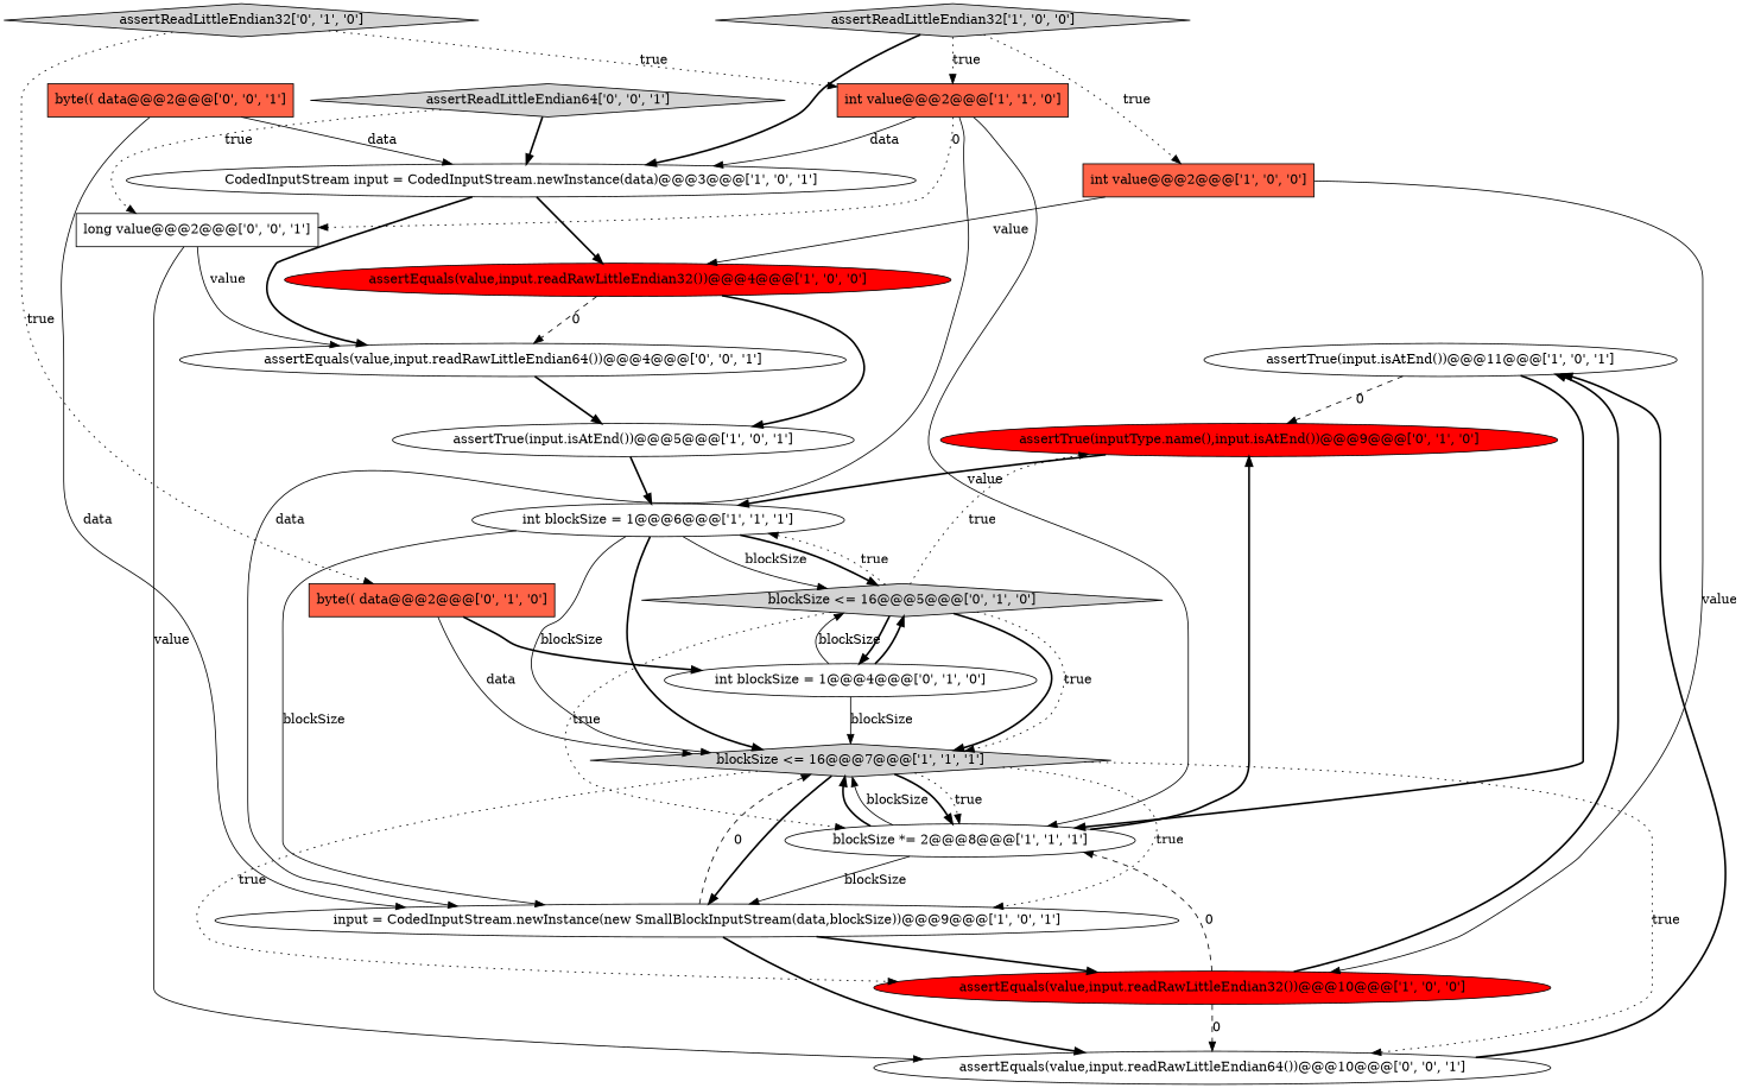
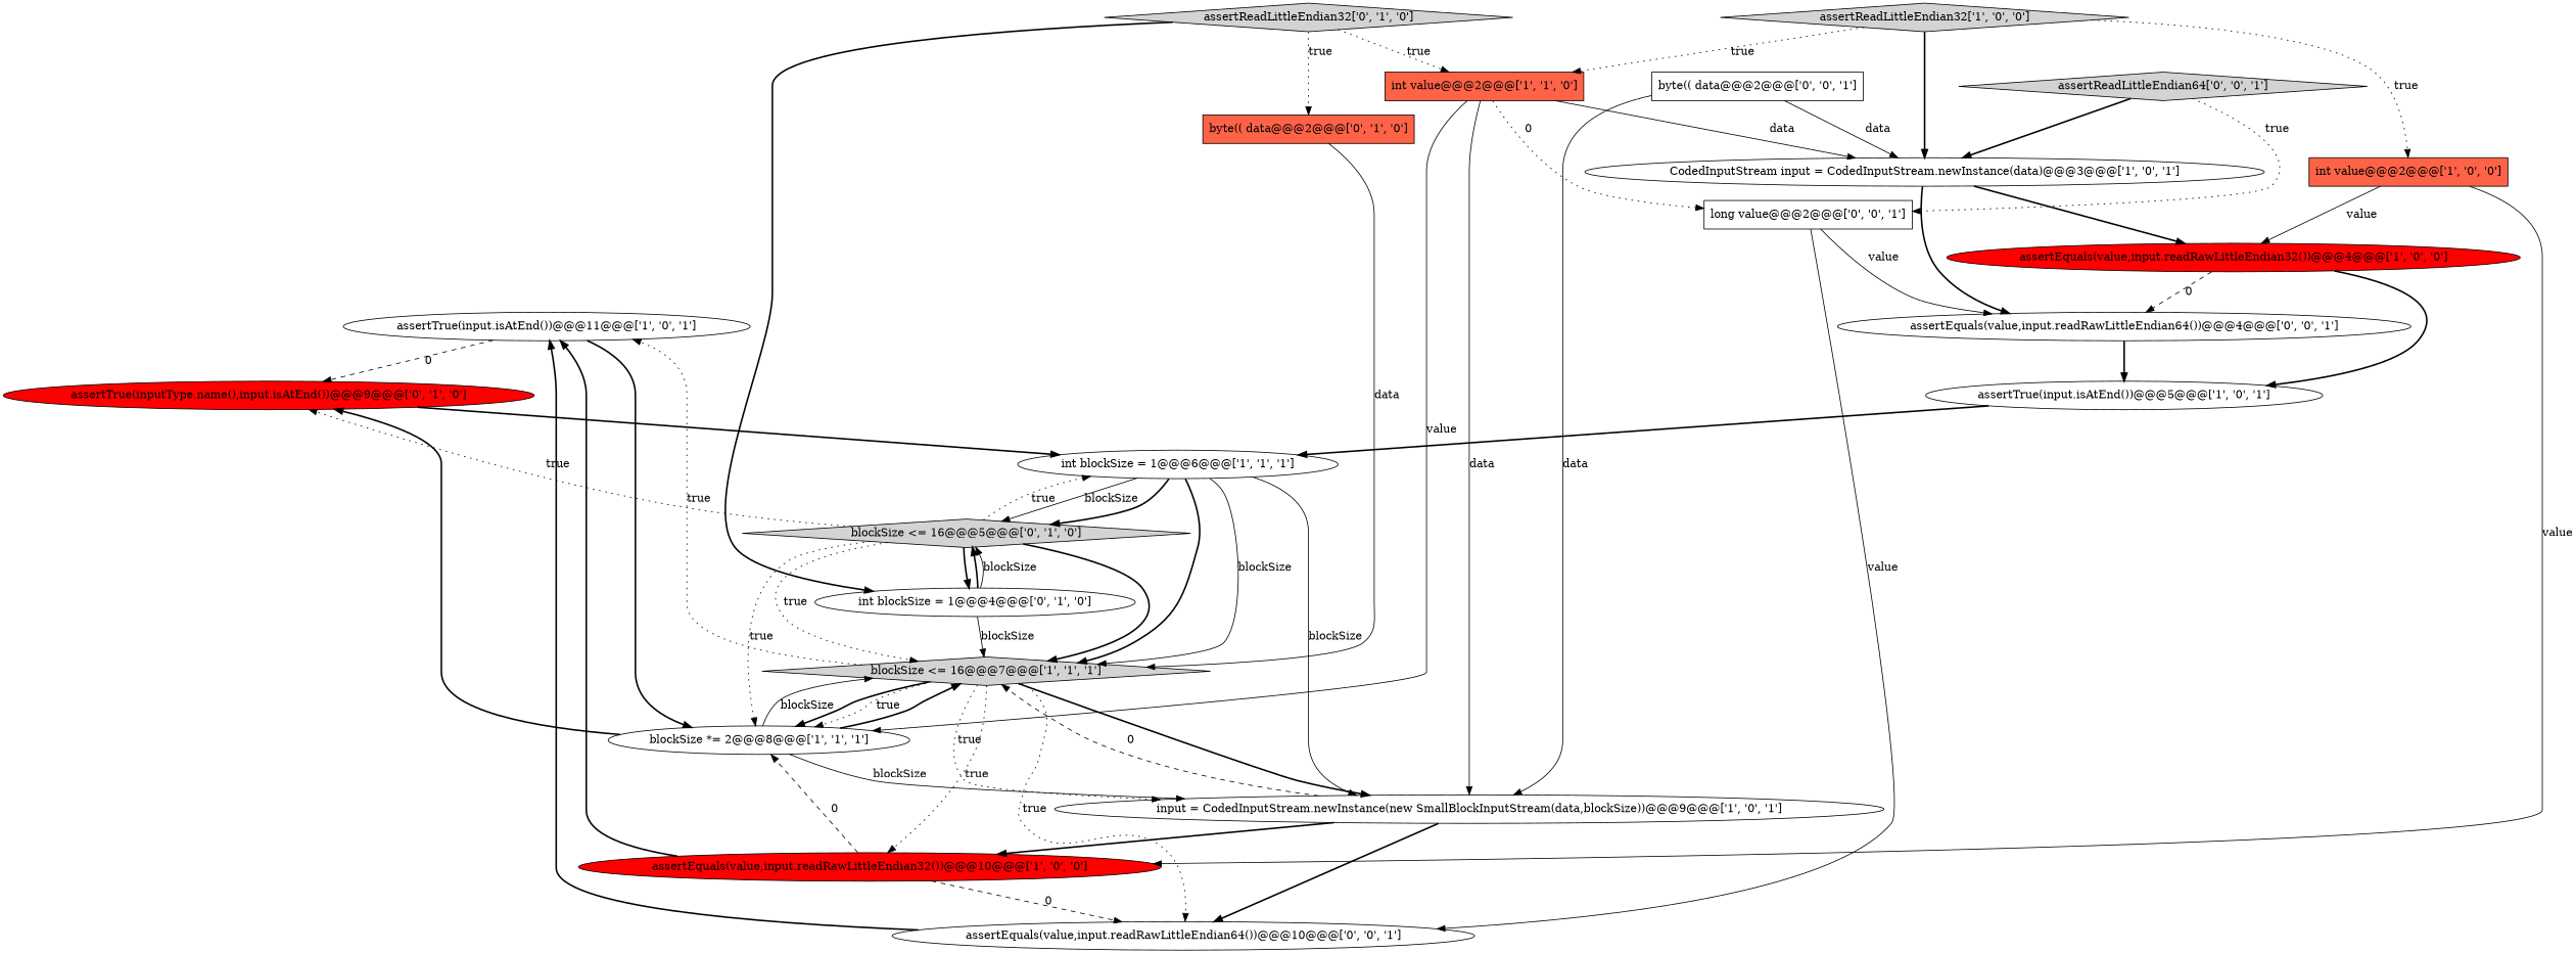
  digraph {
    node [fillcolor=white shape=ellipse style=filled]
    edge [style=bold]
    n1 [label="assertTrue(input.isAtEnd())@@@11@@@['1', '0', '1']"]
    n2 [fillcolor=red label="assertTrue(inputType.name(),input.isAtEnd())@@@9@@@['0', '1', '0']"]
    n3 [label="blockSize *= 2@@@8@@@['1', '1', '1']"]
    n4 [label="int blockSize = 1@@@6@@@['1', '1', '1']"]
    n5 [fillcolor=lightgray label="blockSize <= 16@@@7@@@['1', '1', '1']" shape=diamond]
    n6 [label="input = CodedInputStream.newInstance(new SmallBlockInputStream(data,blockSize))@@@9@@@['1', '0', '1']"]
    n7 [fillcolor=red label="assertEquals(value,input.readRawLittleEndian32())@@@10@@@['1', '0', '0']"]
    n8 [label="assertEquals(value,input.readRawLittleEndian64())@@@10@@@['0', '0', '1']"]
    n9 [fillcolor=lightgray label="assertReadLittleEndian32['0', '1', '0']" shape=diamond]
    n10 [label="int blockSize = 1@@@4@@@['0', '1', '0']"]
    n11 [fillcolor=tomato label="byte(( data@@@2@@@['0', '1', '0']" shape=box]
    n12 [fillcolor=tomato label="int value@@@2@@@['1', '1', '0']" shape=box]
    n13 [fillcolor=lightgray label="blockSize <= 16@@@5@@@['0', '1', '0']" shape=diamond]
    n14 [label="CodedInputStream input = CodedInputStream.newInstance(data)@@@3@@@['1', '0', '1']"]
    n15 [label="long value@@@2@@@['0', '0', '1']" shape=box]
    n16 [fillcolor=tomato label="int value@@@2@@@['1', '0', '0']" shape=box]
    n17 [fillcolor=red label="assertEquals(value,input.readRawLittleEndian32())@@@4@@@['1', '0', '0']"]
    n18 [label="assertTrue(input.isAtEnd())@@@5@@@['1', '0', '1']"]
    n19 [label="assertEquals(value,input.readRawLittleEndian64())@@@4@@@['0', '0', '1']"]
    n20 [fillcolor=lightgray label="assertReadLittleEndian32['1', '0', '0']" shape=diamond]
-   n21 [fillcolor=tomato label="byte(( data@@@2@@@['0', '0', '1']" shape=box]
+   n21 [label="byte(( data@@@2@@@['0', '0', '1']" shape=box]
    n22 [fillcolor=lightgray label="assertReadLittleEndian64['0', '0', '1']" shape=diamond]
    n1 -> n2 [label=0 style=dashed]
    n1 -> n3
    n2 -> n4
    n3 -> n2
    n3 -> n5
    n3 -> n5 [label=blockSize style=solid]
    n3 -> n6 [label=blockSize style=solid]
    n4 -> n5 [label=blockSize style=solid]
    n4 -> n5
    n4 -> n6 [label=blockSize style=solid]
    n4 -> n13 [label=blockSize style=solid]
    n4 -> n13
+   n5 -> n1 [label=true style=dotted]
    n5 -> n3
    n5 -> n3 [label=true style=dotted]
    n5 -> n6
    n5 -> n6 [label=true style=dotted]
    n5 -> n7 [label=true style=dotted]
    n5 -> n8 [label=true style=dotted]
    n6 -> n5 [label=0 style=dashed]
    n6 -> n7
    n6 -> n8
    n7 -> n1
    n7 -> n3 [label=0 style=dashed]
    n7 -> n8 [label=0 style=dashed]
    n8 -> n1
-   n11 -> n10
+   n9 -> n10
    n9 -> n11 [label=true style=dotted]
    n9 -> n12 [label=true style=dotted]
    n10 -> n5 [label=blockSize style=solid]
    n10 -> n13 [label=blockSize style=solid]
    n10 -> n13
    n11 -> n5 [label=data style=solid]
    n12 -> n3 [label=value style=solid]
    n12 -> n6 [label=data style=solid]
    n12 -> n14 [label=data style=solid]
    n12 -> n15 [label=0 style=dotted]
    n13 -> n2 [label=true style=dotted]
    n13 -> n3 [label=true style=dotted]
    n13 -> n4 [label=true style=dotted]
    n13 -> n5
    n13 -> n5 [label=true style=dotted]
    n13 -> n10
    n14 -> n17
    n14 -> n19
    n15 -> n8 [label=value style=solid]
    n15 -> n19 [label=value style=solid]
    n16 -> n7 [label=value style=solid]
    n16 -> n17 [label=value style=solid]
    n17 -> n18
    n17 -> n19 [label=0 style=dashed]
    n18 -> n4
    n19 -> n18
    n20 -> n12 [label=true style=dotted]
    n20 -> n14
    n20 -> n16 [label=true style=dotted]
    n21 -> n6 [label=data style=solid]
    n21 -> n14 [label=data style=solid]
    n22 -> n14
    n22 -> n15 [label=true style=dotted]
  }
